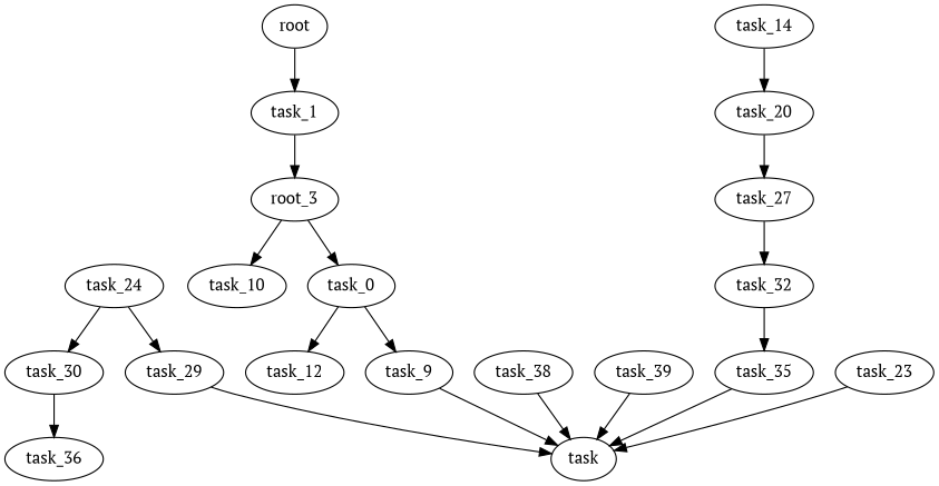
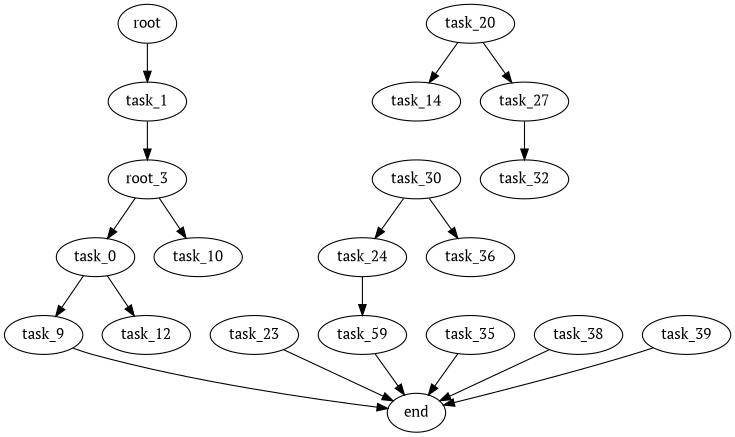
  digraph {
    fontname="PT Serif"
    node [fontname="PT Serif"]
    edge [fontname="PT Serif"]
    root
    task_1
    n3 [label=root_3]
    n4 [label=task_0]
    task_10
    task_9
    task_12
-   end [label=task]
+   end
    task_14
    task_20
    task_27
    task_23
    task_24
-   task_29
+   task_29 [label=task_59]
    task_30
    task_32
    task_36
    task_35
    task_38
    task_39
    root -> task_1
    task_1 -> n3
    n3 -> n4
    n3 -> task_10
    n4 -> task_9
    n4 -> task_12
    task_9 -> end
-   task_14 -> task_20
+   task_20 -> task_14
    task_20 -> task_27
    task_27 -> task_32
    task_23 -> end
    task_24 -> task_29
-   task_24 -> task_30
+   task_30 -> task_24
    task_29 -> end
    task_30 -> task_36
-   task_32 -> task_35
    task_35 -> end
    task_38 -> end
    task_39 -> end
  }
